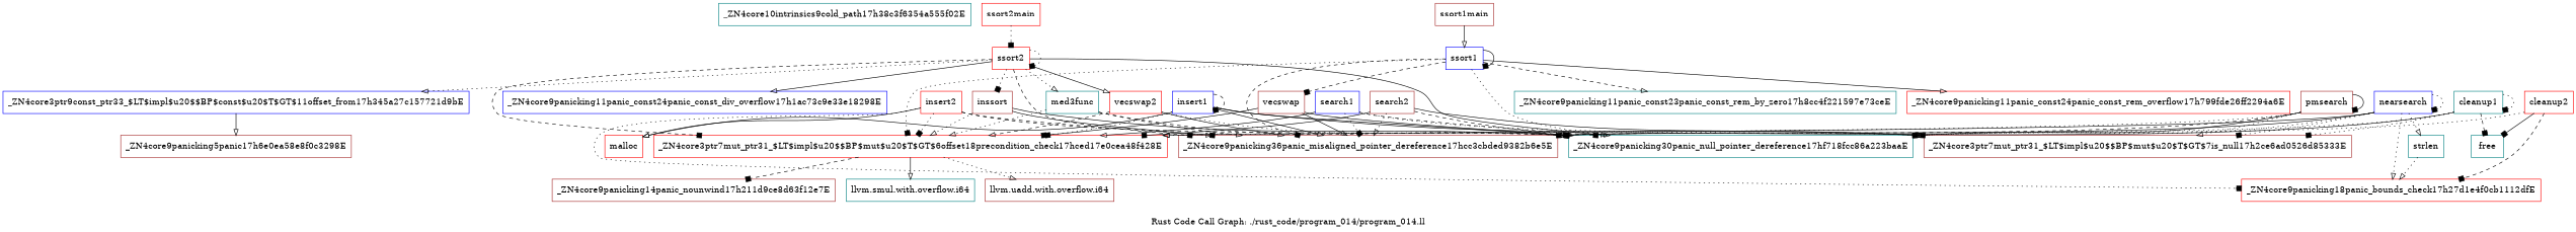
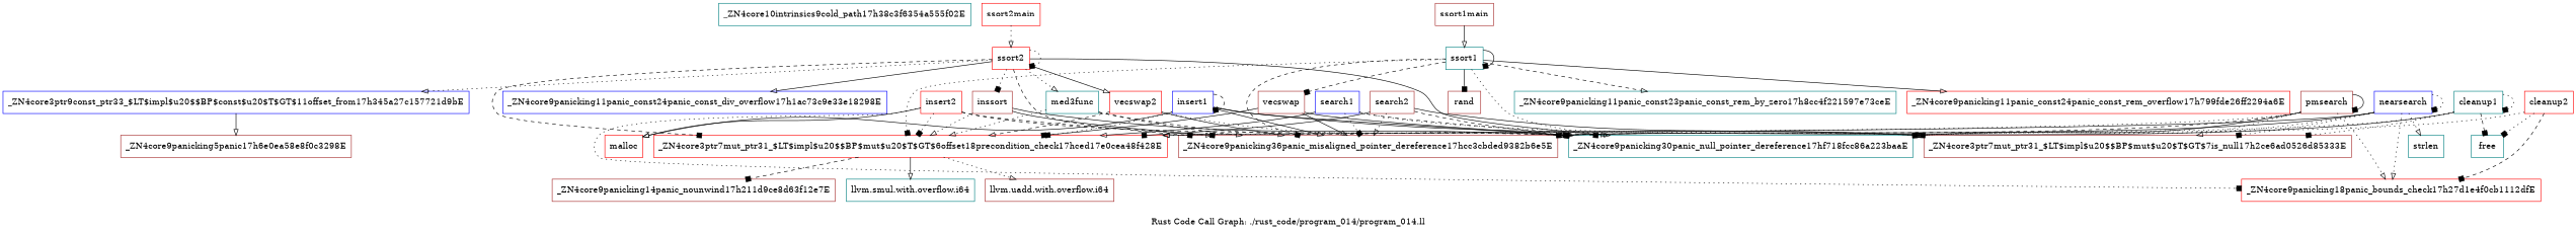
  digraph {
    label="Rust Code Call Graph: ./rust_code/program_014/program_014.ll"
    node [color=brown shape=record]
    edge [arrowhead=onormal style=dotted]
    n1 [color=teal label="{_ZN4core10intrinsics9cold_path17h38c3f6354a555f02E}"]
    n2 [color=red label="{_ZN4core3ptr7mut_ptr31_$LT$impl$u20$$BP$mut$u20$T$GT$6offset18precondition_check17hced17e0cea48f428E}"]
    n3 [color=teal label="{llvm.smul.with.overflow.i64}"]
    n4 [label="{llvm.uadd.with.overflow.i64}"]
    n5 [label="{_ZN4core9panicking14panic_nounwind17h211d9ce8d63f12e7E}"]
    n6 [label="{_ZN4core3ptr7mut_ptr31_$LT$impl$u20$$BP$mut$u20$T$GT$7is_null17h2ce6ad0526d85333E}"]
    n7 [color=blue label="{_ZN4core3ptr9const_ptr33_$LT$impl$u20$$BP$const$u20$T$GT$11offset_from17h345a27c157721d9bE}"]
    n8 [label="{_ZN4core9panicking5panic17h6e0ea58e8f0c3298E}"]
    n9 [label="{vecswap}"]
    n10 [label="{_ZN4core9panicking36panic_misaligned_pointer_dereference17hcc3cbded9382b6e5E}"]
    n11 [color=teal label="{_ZN4core9panicking30panic_null_pointer_dereference17hf718fcc86a223baaE}"]
-   n12 [color=blue label="{ssort1}"]
+   n12 [color=teal label="{ssort1}"]
+   n13 [label="{rand}"]
    n14 [color=teal label="{_ZN4core9panicking11panic_const23panic_const_rem_by_zero17h8cc4f221597e73ceE}"]
    n15 [color=red label="{_ZN4core9panicking11panic_const24panic_const_rem_overflow17h799fde26ff2294a6E}"]
    n16 [label="{ssort1main}"]
    n17 [color=red label="{vecswap2}"]
    n18 [color=teal label="{med3func}"]
    n19 [color=red label="{ssort2main}"]
    n20 [color=red label="{ssort2}"]
    n21 [label="{inssort}"]
    n22 [color=blue label="{_ZN4core9panicking11panic_const24panic_const_div_overflow17h1ac73c9e33e18298E}"]
    n23 [color=blue label="{insert1}"]
    n24 [color=red label="{malloc}"]
    n25 [color=teal label="{cleanup1}"]
    n26 [color=teal label="{free}"]
    n27 [color=red label="{insert2}"]
    n28 [color=red label="{_ZN4core9panicking18panic_bounds_check17h27d1e4f0cb1112dfE}"]
    n29 [color=red label="{cleanup2}"]
    n30 [color=blue label="{search1}"]
    n31 [label="{search2}"]
    n32 [label="{pmsearch}"]
    n33 [color=blue label="{nearsearch}"]
    n34 [color=teal label="{strlen}"]
    n2 -> n3 [style=solid]
    n2 -> n4
    n2 -> n5 [arrowhead=box style=dashed]
    n7 -> n8 [style=solid]
    n9 -> n2 [arrowhead=box style=solid]
    n9 -> n10 [style=solid]
    n9 -> n11 [style=solid]
    n12 -> n2 [arrowhead=box]
    n12 -> n9 [arrowhead=box style=dashed]
    n12 -> n10 [arrowhead=box style=dashed]
    n12 -> n11
    n12 -> n12 [arrowhead=box style=solid]
+   n12 -> n13 [arrowhead=box style=solid]
    n12 -> n14 [style=dashed]
    n12 -> n15 [style=solid]
    n16 -> n12 [style=solid]
    n17 -> n2 [style=dashed]
    n17 -> n10 [style=solid]
    n17 -> n11 [arrowhead=box]
    n18 -> n2
    n18 -> n10 [style=dashed]
    n18 -> n11 [arrowhead=box style=dashed]
-   n19 -> n20 [arrowhead=box]
+   n19 -> n20
    n20 -> n2 [arrowhead=box style=dashed]
    n20 -> n7
    n20 -> n10 [arrowhead=box style=dashed]
    n20 -> n11 [style=solid]
    n20 -> n17 [style=solid]
    n20 -> n18
    n20 -> n20 [arrowhead=box]
    n20 -> n21 [arrowhead=box]
    n20 -> n22 [style=solid]
    n21 -> n2
    n21 -> n10 [arrowhead=box style=solid]
    n21 -> n11 [style=solid]
    n23 -> n2 [arrowhead=box]
    n23 -> n6 [style=solid]
    n23 -> n10 [style=solid]
    n23 -> n11 [style=solid]
    n23 -> n23 [arrowhead=box style=dashed]
    n23 -> n24 [style=solid]
    n25 -> n6 [arrowhead=box]
    n25 -> n10 [style=solid]
    n25 -> n11
    n25 -> n25 [arrowhead=box]
    n25 -> n26 [arrowhead=box style=dashed]
    n27 -> n2 [arrowhead=box]
    n27 -> n10 [style=dashed]
    n27 -> n11 [arrowhead=box style=dashed]
    n27 -> n24 [style=solid]
    n27 -> n28 [arrowhead=box]
    n29 -> n11 [arrowhead=box]
-   n29 -> n26 [arrowhead=box style=solid]
+   n29 -> n26 [arrowhead=box]
    n29 -> n28 [arrowhead=box style=dashed]
    n30 -> n2 [style=solid]
    n30 -> n6 [arrowhead=box]
    n30 -> n10 [arrowhead=box]
    n30 -> n11 [arrowhead=box style=dashed]
    n31 -> n2 [arrowhead=box style=solid]
    n31 -> n6 [style=solid]
    n31 -> n10
    n31 -> n11 [arrowhead=box style=dashed]
    n32 -> n2
    n32 -> n6
    n32 -> n10 [arrowhead=box style=dashed]
    n32 -> n11 [arrowhead=box style=solid]
-   n34 -> n28
+   n32 -> n28
    n32 -> n32 [arrowhead=box style=solid]
    n33 -> n2 [style=solid]
    n33 -> n6 [arrowhead=box]
    n33 -> n10 [style=solid]
    n33 -> n11
    n33 -> n28
    n33 -> n33 [arrowhead=box]
    n33 -> n34
  }
